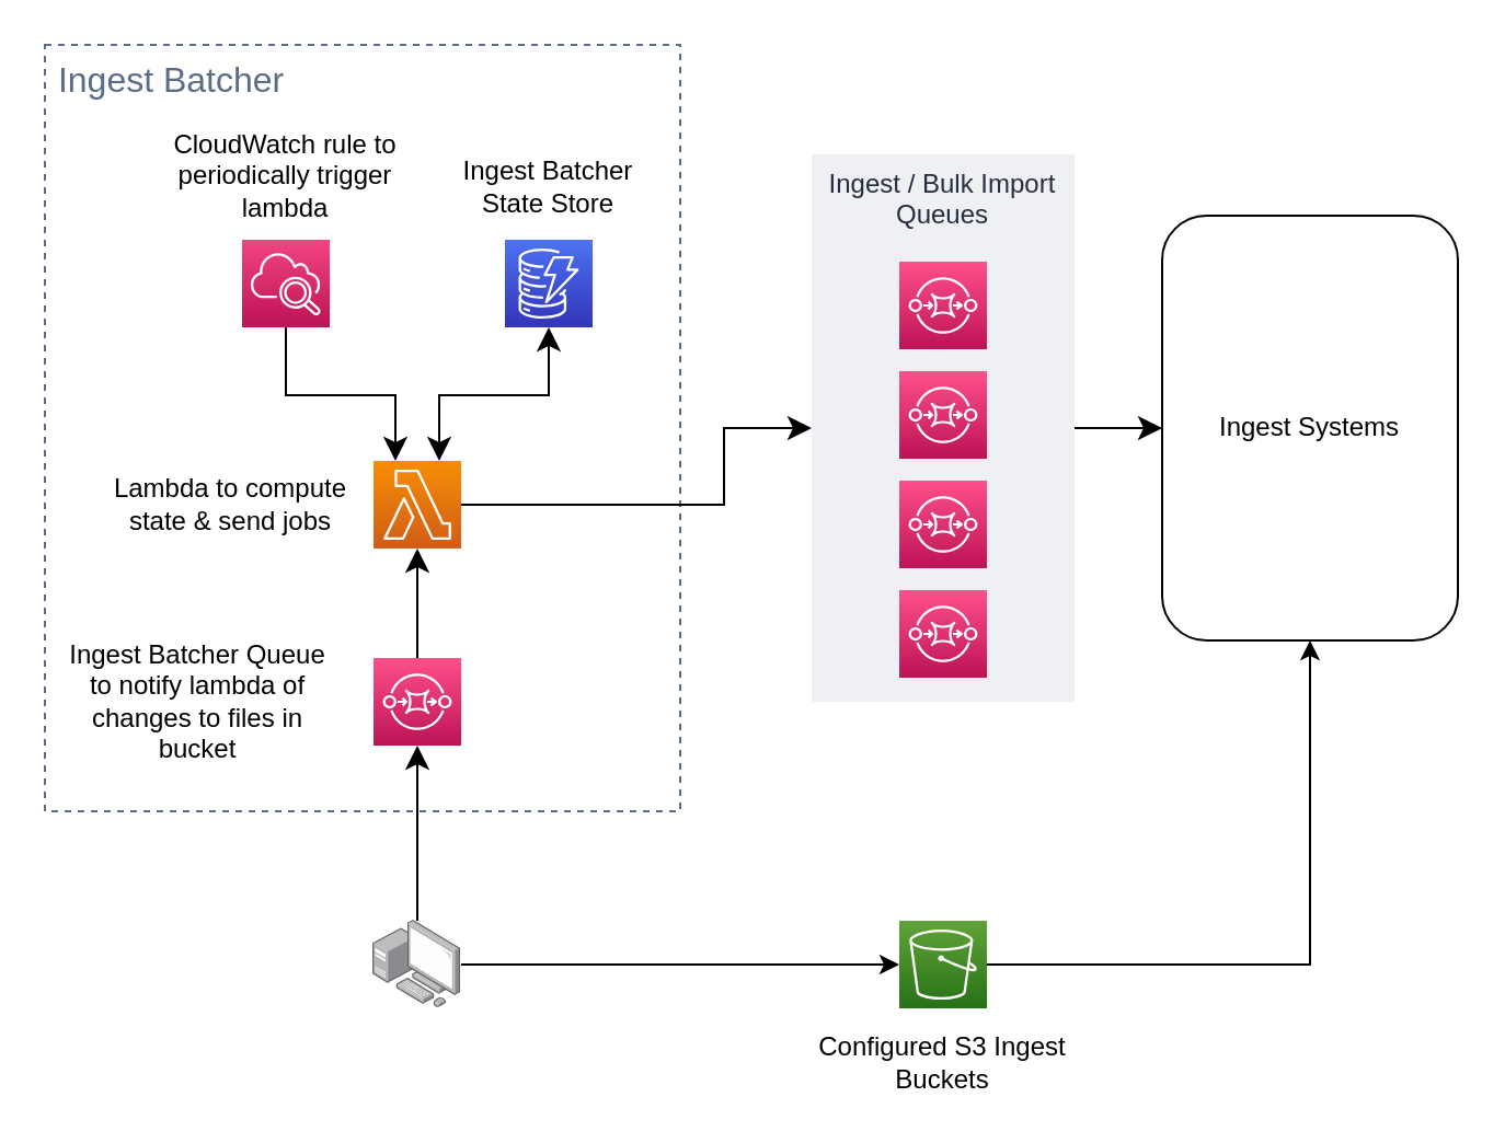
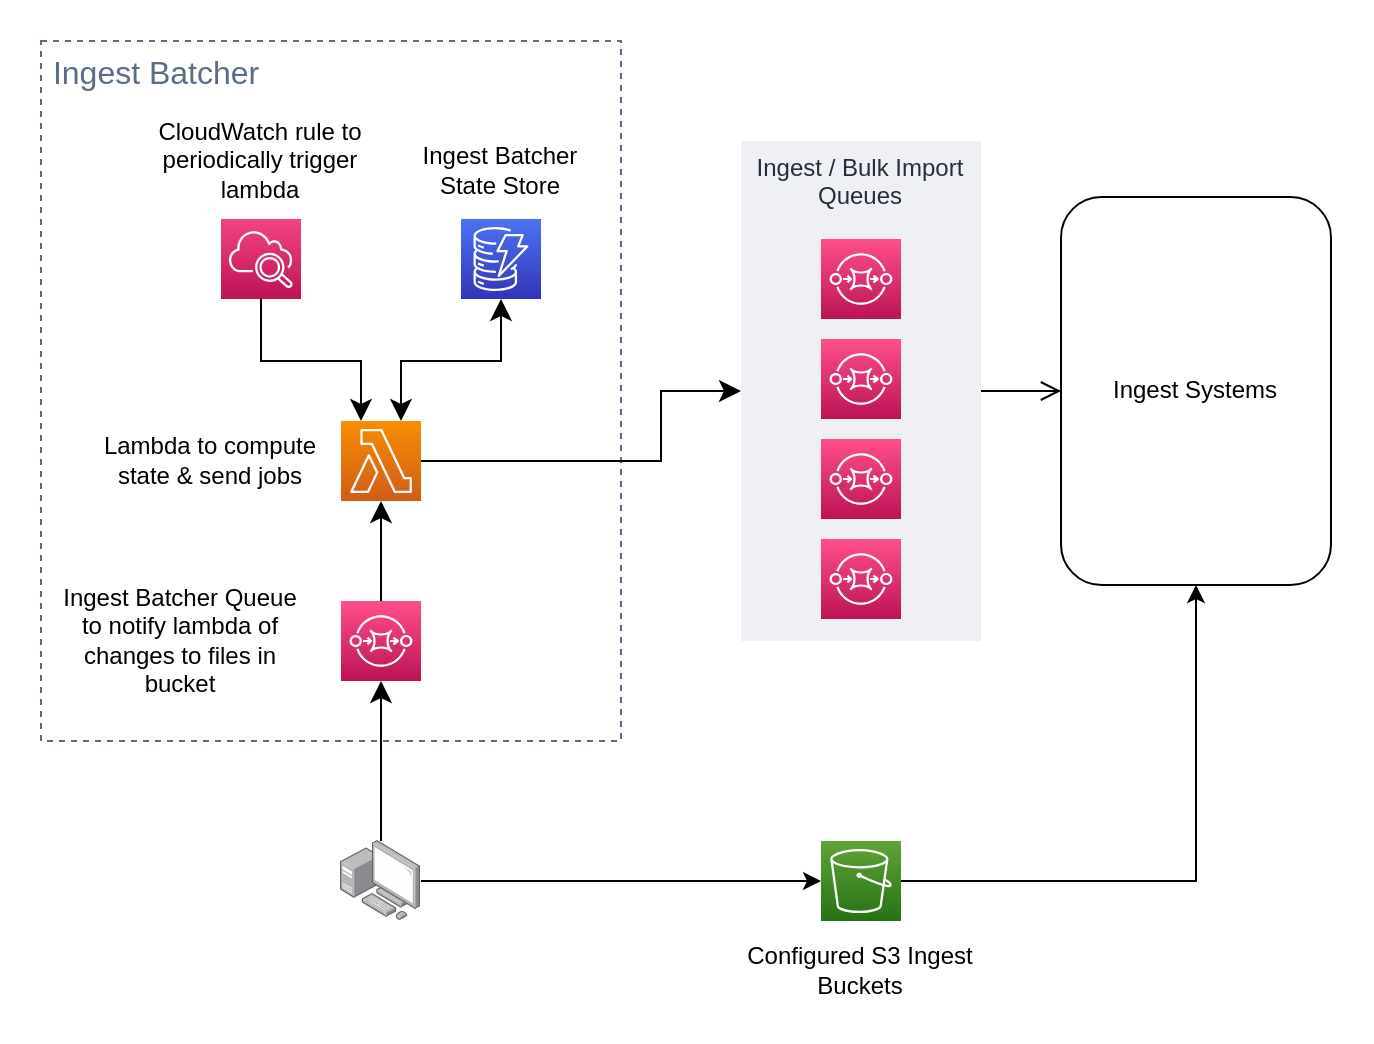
  <mxCell id="0" />
  <mxCell id="1" parent="0" />
- <mxCell id="2" style="edgeStyle=none;curved=1;rounded=0;orthogonalLoop=1;jettySize=auto;html=1;fontSize=12;startSize=8;endSize=8;" edge="1" parent="1" source="3" target="27"><mxGeometry relative="1" as="geometry" /></mxCell>
+ <mxCell id="2" style="edgeStyle=none;curved=1;rounded=0;orthogonalLoop=1;jettySize=auto;html=1;fontSize=12;startSize=8;endSize=8;endArrow=open;" edge="1" parent="1" source="3" target="27"><mxGeometry relative="1" as="geometry" /></mxCell>
  <mxCell id="3" value="Ingest / Bulk Import Queues" style="fillColor=#EFF0F3;strokeColor=none;dashed=0;verticalAlign=top;fontStyle=0;fontColor=#232F3D;whiteSpace=wrap;html=1;fontSize=12;" vertex="1" parent="1"><mxGeometry x="370" y="70" width="120" height="250" as="geometry" /></mxCell>
  <mxCell id="4" value="&amp;nbsp;Ingest Batcher" style="fillColor=none;strokeColor=#5A6C86;dashed=1;verticalAlign=top;fontStyle=0;fontColor=#5A6C86;whiteSpace=wrap;html=1;fontSize=16;align=left;" vertex="1" parent="1"><mxGeometry x="20" y="20" width="290" height="350" as="geometry" /></mxCell>
  <mxCell id="5" style="edgeStyle=none;rounded=0;orthogonalLoop=1;jettySize=auto;html=1;exitX=0.75;exitY=0;exitDx=0;exitDy=0;exitPerimeter=0;fontSize=12;startSize=8;endSize=8;startArrow=classic;startFill=1;" edge="1" parent="1" source="7" target="10"><mxGeometry relative="1" as="geometry"><Array as="points"><mxPoint x="200" y="180" /><mxPoint x="250" y="180" /></Array></mxGeometry></mxCell>
  <mxCell id="6" style="edgeStyle=none;rounded=0;orthogonalLoop=1;jettySize=auto;html=1;fontSize=12;startSize=8;endSize=8;" edge="1" parent="1" source="7" target="3"><mxGeometry relative="1" as="geometry"><Array as="points"><mxPoint x="330" y="230" /><mxPoint x="330" y="195" /></Array></mxGeometry></mxCell>
  <mxCell id="7" value="" style="sketch=0;points=[[0,0,0],[0.25,0,0],[0.5,0,0],[0.75,0,0],[1,0,0],[0,1,0],[0.25,1,0],[0.5,1,0],[0.75,1,0],[1,1,0],[0,0.25,0],[0,0.5,0],[0,0.75,0],[1,0.25,0],[1,0.5,0],[1,0.75,0]];outlineConnect=0;fontColor=#232F3E;gradientColor=#F78E04;gradientDirection=north;fillColor=#D05C17;strokeColor=#ffffff;dashed=0;verticalLabelPosition=bottom;verticalAlign=top;align=center;html=1;fontSize=12;fontStyle=0;aspect=fixed;shape=mxgraph.aws4.resourceIcon;resIcon=mxgraph.aws4.lambda;" parent="1" vertex="1"><mxGeometry x="170" y="210" width="40" height="40" as="geometry" /></mxCell>
  <mxCell id="8" style="edgeStyle=none;curved=1;rounded=0;orthogonalLoop=1;jettySize=auto;html=1;fontSize=12;startSize=8;endSize=8;" edge="1" parent="1" source="9" target="7"><mxGeometry relative="1" as="geometry" /></mxCell>
  <mxCell id="9" value="" style="sketch=0;points=[[0,0,0],[0.25,0,0],[0.5,0,0],[0.75,0,0],[1,0,0],[0,1,0],[0.25,1,0],[0.5,1,0],[0.75,1,0],[1,1,0],[0,0.25,0],[0,0.5,0],[0,0.75,0],[1,0.25,0],[1,0.5,0],[1,0.75,0]];outlineConnect=0;fontColor=#232F3E;gradientColor=#FF4F8B;gradientDirection=north;fillColor=#BC1356;strokeColor=#ffffff;dashed=0;verticalLabelPosition=bottom;verticalAlign=top;align=center;html=1;fontSize=12;fontStyle=0;aspect=fixed;shape=mxgraph.aws4.resourceIcon;resIcon=mxgraph.aws4.sqs;" parent="1" vertex="1"><mxGeometry x="170" y="300" width="40" height="40" as="geometry" /></mxCell>
  <mxCell id="10" value="" style="sketch=0;points=[[0,0,0],[0.25,0,0],[0.5,0,0],[0.75,0,0],[1,0,0],[0,1,0],[0.25,1,0],[0.5,1,0],[0.75,1,0],[1,1,0],[0,0.25,0],[0,0.5,0],[0,0.75,0],[1,0.25,0],[1,0.5,0],[1,0.75,0]];outlineConnect=0;fontColor=#232F3E;gradientColor=#4D72F3;gradientDirection=north;fillColor=#3334B9;strokeColor=#ffffff;dashed=0;verticalLabelPosition=bottom;verticalAlign=top;align=center;html=1;fontSize=12;fontStyle=0;aspect=fixed;shape=mxgraph.aws4.resourceIcon;resIcon=mxgraph.aws4.dynamodb;" parent="1" vertex="1"><mxGeometry x="230" y="109" width="40" height="40" as="geometry" /></mxCell>
  <mxCell id="11" value="" style="sketch=0;points=[[0,0,0],[0.25,0,0],[0.5,0,0],[0.75,0,0],[1,0,0],[0,1,0],[0.25,1,0],[0.5,1,0],[0.75,1,0],[1,1,0],[0,0.25,0],[0,0.5,0],[0,0.75,0],[1,0.25,0],[1,0.5,0],[1,0.75,0]];outlineConnect=0;fontColor=#232F3E;gradientColor=#FF4F8B;gradientDirection=north;fillColor=#BC1356;strokeColor=#ffffff;dashed=0;verticalLabelPosition=bottom;verticalAlign=top;align=center;html=1;fontSize=12;fontStyle=0;aspect=fixed;shape=mxgraph.aws4.resourceIcon;resIcon=mxgraph.aws4.sqs;" parent="1" vertex="1"><mxGeometry x="410" y="119" width="40" height="40" as="geometry" /></mxCell>
  <mxCell id="12" style="edgeStyle=none;rounded=0;orthogonalLoop=1;jettySize=auto;html=1;exitX=0.5;exitY=1;exitDx=0;exitDy=0;exitPerimeter=0;entryX=0.25;entryY=0;entryDx=0;entryDy=0;entryPerimeter=0;fontSize=12;startSize=8;endSize=8;" edge="1" parent="1" source="13" target="7"><mxGeometry relative="1" as="geometry"><Array as="points"><mxPoint x="130" y="180" /><mxPoint x="180" y="180" /></Array></mxGeometry></mxCell>
  <mxCell id="13" value="" style="sketch=0;points=[[0,0,0],[0.25,0,0],[0.5,0,0],[0.75,0,0],[1,0,0],[0,1,0],[0.25,1,0],[0.5,1,0],[0.75,1,0],[1,1,0],[0,0.25,0],[0,0.5,0],[0,0.75,0],[1,0.25,0],[1,0.5,0],[1,0.75,0]];points=[[0,0,0],[0.25,0,0],[0.5,0,0],[0.75,0,0],[1,0,0],[0,1,0],[0.25,1,0],[0.5,1,0],[0.75,1,0],[1,1,0],[0,0.25,0],[0,0.5,0],[0,0.75,0],[1,0.25,0],[1,0.5,0],[1,0.75,0]];outlineConnect=0;fontColor=#232F3E;gradientColor=#F34482;gradientDirection=north;fillColor=#BC1356;strokeColor=#ffffff;dashed=0;verticalLabelPosition=bottom;verticalAlign=top;align=center;html=1;fontSize=12;fontStyle=0;aspect=fixed;shape=mxgraph.aws4.resourceIcon;resIcon=mxgraph.aws4.cloudwatch_2;" parent="1" vertex="1"><mxGeometry x="110" y="109" width="40" height="40" as="geometry" /></mxCell>
  <mxCell id="14" value="Ingest Batcher Queue to notify lambda of changes to files in bucket" style="text;html=1;strokeColor=none;fillColor=none;align=center;verticalAlign=middle;whiteSpace=wrap;rounded=0;" parent="1" vertex="1"><mxGeometry x="30" y="305" width="120" height="30" as="geometry" /></mxCell>
  <mxCell id="15" value="Ingest Batcher State Store" style="text;html=1;strokeColor=none;fillColor=none;align=center;verticalAlign=middle;whiteSpace=wrap;rounded=0;" parent="1" vertex="1"><mxGeometry x="200" y="70" width="100" height="30" as="geometry" /></mxCell>
  <mxCell id="16" value="" style="sketch=0;points=[[0,0,0],[0.25,0,0],[0.5,0,0],[0.75,0,0],[1,0,0],[0,1,0],[0.25,1,0],[0.5,1,0],[0.75,1,0],[1,1,0],[0,0.25,0],[0,0.5,0],[0,0.75,0],[1,0.25,0],[1,0.5,0],[1,0.75,0]];outlineConnect=0;fontColor=#232F3E;gradientColor=#FF4F8B;gradientDirection=north;fillColor=#BC1356;strokeColor=#ffffff;dashed=0;verticalLabelPosition=bottom;verticalAlign=top;align=center;html=1;fontSize=12;fontStyle=0;aspect=fixed;shape=mxgraph.aws4.resourceIcon;resIcon=mxgraph.aws4.sqs;" parent="1" vertex="1"><mxGeometry x="410" y="169" width="40" height="40" as="geometry" /></mxCell>
  <mxCell id="17" value="" style="sketch=0;points=[[0,0,0],[0.25,0,0],[0.5,0,0],[0.75,0,0],[1,0,0],[0,1,0],[0.25,1,0],[0.5,1,0],[0.75,1,0],[1,1,0],[0,0.25,0],[0,0.5,0],[0,0.75,0],[1,0.25,0],[1,0.5,0],[1,0.75,0]];outlineConnect=0;fontColor=#232F3E;gradientColor=#FF4F8B;gradientDirection=north;fillColor=#BC1356;strokeColor=#ffffff;dashed=0;verticalLabelPosition=bottom;verticalAlign=top;align=center;html=1;fontSize=12;fontStyle=0;aspect=fixed;shape=mxgraph.aws4.resourceIcon;resIcon=mxgraph.aws4.sqs;" parent="1" vertex="1"><mxGeometry x="410" y="219" width="40" height="40" as="geometry" /></mxCell>
  <mxCell id="18" value="" style="sketch=0;points=[[0,0,0],[0.25,0,0],[0.5,0,0],[0.75,0,0],[1,0,0],[0,1,0],[0.25,1,0],[0.5,1,0],[0.75,1,0],[1,1,0],[0,0.25,0],[0,0.5,0],[0,0.75,0],[1,0.25,0],[1,0.5,0],[1,0.75,0]];outlineConnect=0;fontColor=#232F3E;gradientColor=#FF4F8B;gradientDirection=north;fillColor=#BC1356;strokeColor=#ffffff;dashed=0;verticalLabelPosition=bottom;verticalAlign=top;align=center;html=1;fontSize=12;fontStyle=0;aspect=fixed;shape=mxgraph.aws4.resourceIcon;resIcon=mxgraph.aws4.sqs;" parent="1" vertex="1"><mxGeometry x="410" y="269" width="40" height="40" as="geometry" /></mxCell>
  <mxCell id="19" value="CloudWatch rule to periodically trigger lambda" style="text;html=1;strokeColor=none;fillColor=none;align=center;verticalAlign=middle;whiteSpace=wrap;rounded=0;" parent="1" vertex="1"><mxGeometry x="70" y="60" width="120" height="40" as="geometry" /></mxCell>
  <mxCell id="20" value="Lambda to compute state &amp;amp; send jobs" style="text;html=1;strokeColor=none;fillColor=none;align=center;verticalAlign=middle;whiteSpace=wrap;rounded=0;" parent="1" vertex="1"><mxGeometry x="50" y="215" width="110" height="30" as="geometry" /></mxCell>
  <mxCell id="21" style="edgeStyle=orthogonalEdgeStyle;rounded=0;orthogonalLoop=1;jettySize=auto;html=1;exitX=1;exitY=0.5;exitDx=0;exitDy=0;exitPerimeter=0;entryX=0.5;entryY=1;entryDx=0;entryDy=0;" parent="1" source="22" target="27" edge="1"><mxGeometry relative="1" as="geometry" /></mxCell>
  <mxCell id="22" value="" style="sketch=0;points=[[0,0,0],[0.25,0,0],[0.5,0,0],[0.75,0,0],[1,0,0],[0,1,0],[0.25,1,0],[0.5,1,0],[0.75,1,0],[1,1,0],[0,0.25,0],[0,0.5,0],[0,0.75,0],[1,0.25,0],[1,0.5,0],[1,0.75,0]];outlineConnect=0;fontColor=#232F3E;gradientColor=#60A337;gradientDirection=north;fillColor=#277116;strokeColor=#ffffff;dashed=0;verticalLabelPosition=bottom;verticalAlign=top;align=center;html=1;fontSize=12;fontStyle=0;aspect=fixed;shape=mxgraph.aws4.resourceIcon;resIcon=mxgraph.aws4.s3;" parent="1" vertex="1"><mxGeometry x="410" y="420" width="40" height="40" as="geometry" /></mxCell>
  <mxCell id="23" style="edgeStyle=orthogonalEdgeStyle;rounded=0;orthogonalLoop=1;jettySize=auto;html=1;entryX=0;entryY=0.5;entryDx=0;entryDy=0;entryPerimeter=0;" parent="1" source="25" target="22" edge="1"><mxGeometry relative="1" as="geometry"><Array as="points"><mxPoint x="260" y="440" /></Array></mxGeometry></mxCell>
  <mxCell id="24" style="edgeStyle=none;curved=1;rounded=0;orthogonalLoop=1;jettySize=auto;html=1;fontSize=12;startSize=8;endSize=8;" edge="1" parent="1" source="25" target="9"><mxGeometry relative="1" as="geometry" /></mxCell>
  <mxCell id="25" value="" style="image;points=[];aspect=fixed;html=1;align=center;shadow=0;dashed=0;image=img/lib/allied_telesis/computer_and_terminals/Personal_Computer_with_Server.svg;" parent="1" vertex="1"><mxGeometry x="170" y="420" width="40" height="40" as="geometry" /></mxCell>
  <mxCell id="26" value="Configured S3 Ingest Buckets" style="text;html=1;strokeColor=none;fillColor=none;align=center;verticalAlign=middle;whiteSpace=wrap;rounded=0;" parent="1" vertex="1"><mxGeometry x="365" y="470" width="130" height="30" as="geometry" /></mxCell>
  <mxCell id="27" value="Ingest Systems" style="rounded=1;whiteSpace=wrap;html=1;" parent="1" vertex="1"><mxGeometry x="530" y="98" width="135" height="194" as="geometry" /></mxCell>
  <mxCell id="28" value="" style="endArrow=classic;startArrow=classic;html=1;rounded=0;fontSize=12;startSize=8;endSize=8;exitX=0.25;exitY=0;exitDx=0;exitDy=0;exitPerimeter=0;strokeColor=none;" edge="1" parent="1" source="7" target="13"><mxGeometry width="50" height="50" relative="1" as="geometry"><mxPoint x="70" y="210" as="sourcePoint" /><mxPoint x="120" y="160" as="targetPoint" /><Array as="points"><mxPoint x="130" y="180" /></Array></mxGeometry></mxCell>
